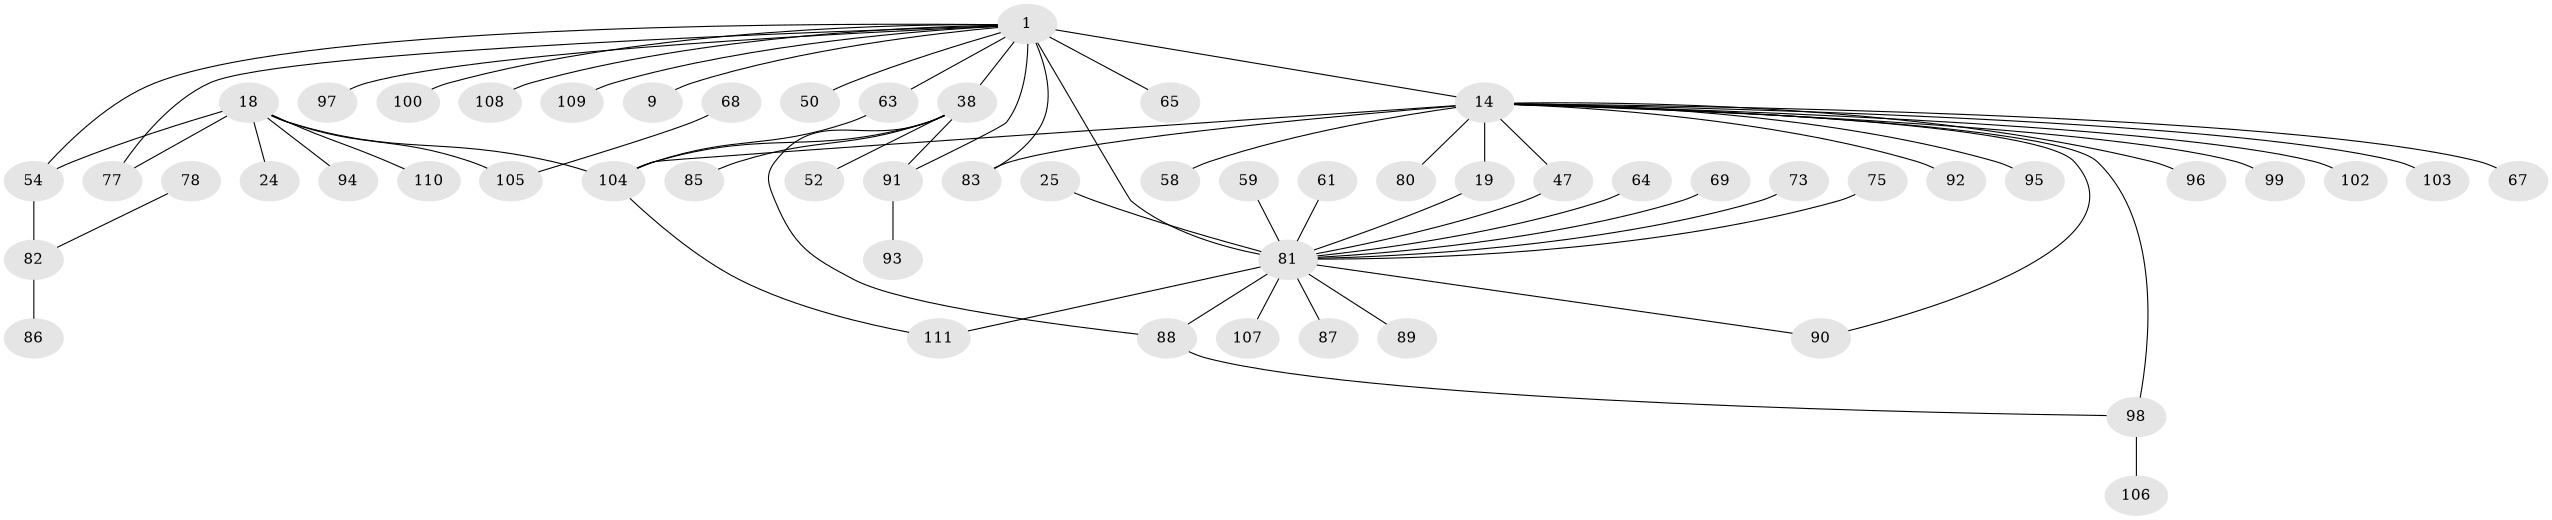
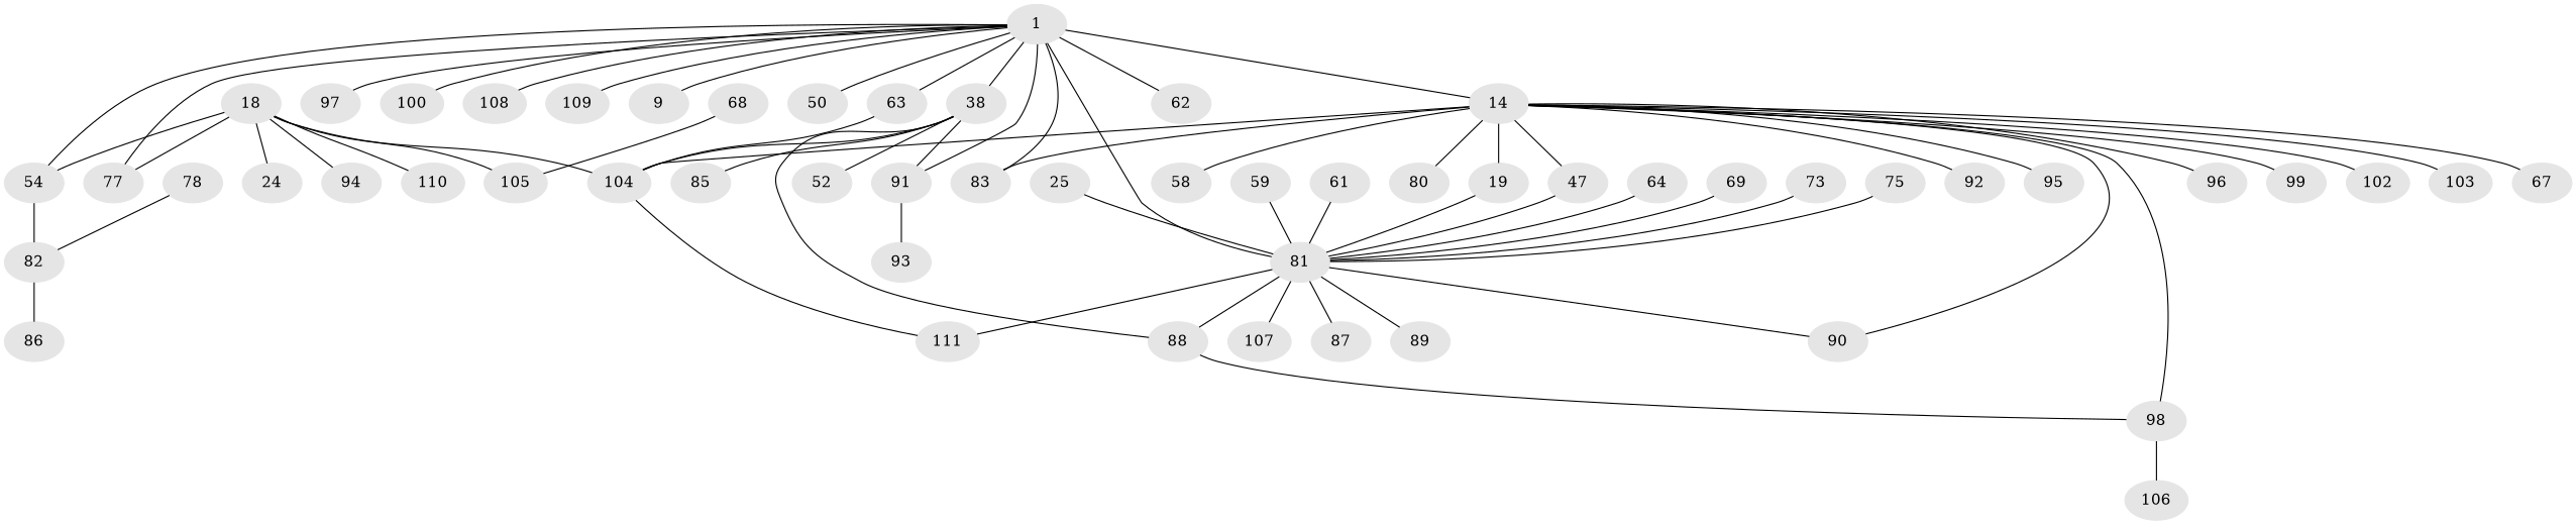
  graph {
    node [color=gray90 style=filled]
    n1 [label=1 super="+3+2"]
    9
    14
    38 [super="+5"]
    50
    54 [super="+48"]
    63 [super="+27"]
-   65 [super="+56"]
+   65 [super="+56" label=62]
    77 [super="+62"]
    81 [super="+10+41+55"]
    83 [super="+29"]
    91 [super="+34"]
    97
    100 [super="+11+30+72+84"]
    108
    109
    19
    47
    58 [super="+33"]
    67
    80 [super="+57"]
    90 [super="+51"]
    92
    95
    96
    98 [super="+53+74+76"]
    99
    102
    103
    104 [super="+71+79+101"]
    52
    85
    88 [super="+46"]
    82 [super="+37+28+35+66"]
    87 [super="+20"]
    89 [super="+70"]
    107
    111
    93
    106
    n41 [label=18]
    24
    94
    105 [super="+36+23"]
    110
    25 [super="+6+12"]
    86
    59
    61
    64
    68
    69
    73
    75
    78 [super="+60"]
    n1 -- 9
    n1 -- 14 [weight=2]
    n1 -- 38 [weight=2]
    n1 -- 50
    n1 -- 54
    n1 -- 63
    n1 -- 65
    n1 -- 77
    n1 -- 81 [weight=6]
    n1 -- 83
    n1 -- 91 [weight=2]
    n1 -- 97
    n1 -- 100
    n1 -- 108
    n1 -- 109
    14 -- 83 [weight=2]
    14 -- 19
    14 -- 47
    14 -- 58
    14 -- 67
    14 -- 80
    14 -- 90
    14 -- 92
    14 -- 95
    14 -- 96
    14 -- 98 [weight=2]
    14 -- 99
    14 -- 102
    14 -- 103
    14 -- 104 [weight=5]
    38 -- 91
    38 -- 104 [weight=2]
    38 -- 52
    38 -- 85
    38 -- 88
    54 -- 82 [weight=2]
    63 -- 104
    81 -- 90
    81 -- 88
    81 -- 87
    81 -- 89
    81 -- 107
    81 -- 111
    91 -- 93
    19 -- 81
    47 -- 81 [weight=2]
    98 -- 106
    104 -- 111
    88 -- 98
    82 -- 86
    n41 -- 54
    n41 -- 77
    n41 -- 104 [weight=3]
    n41 -- 24
    n41 -- 94
    n41 -- 105 [weight=2]
    n41 -- 110
    25 -- 81
    59 -- 81
    61 -- 81
    64 -- 81
    68 -- 105
    69 -- 81
    73 -- 81
    75 -- 81
    78 -- 82
  }
